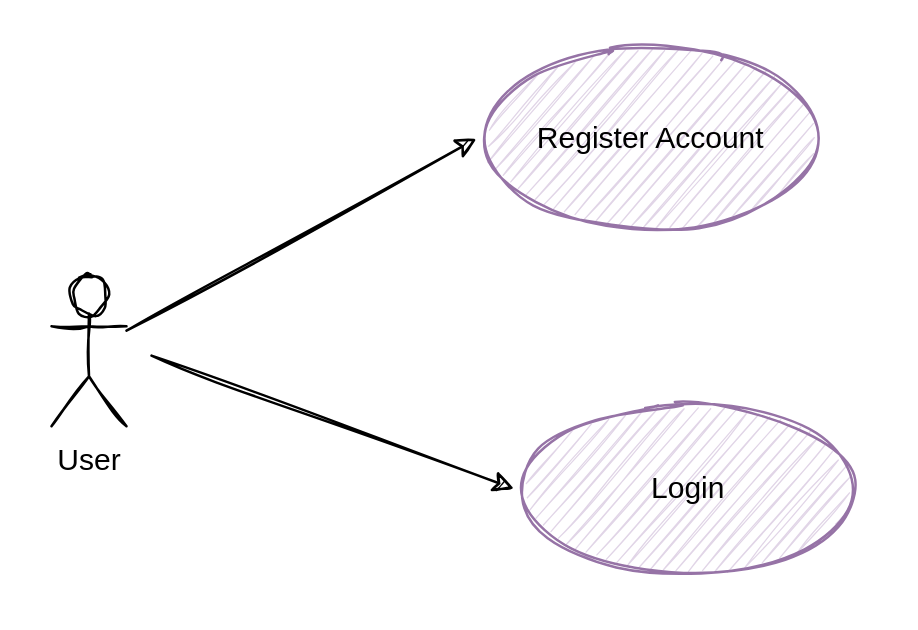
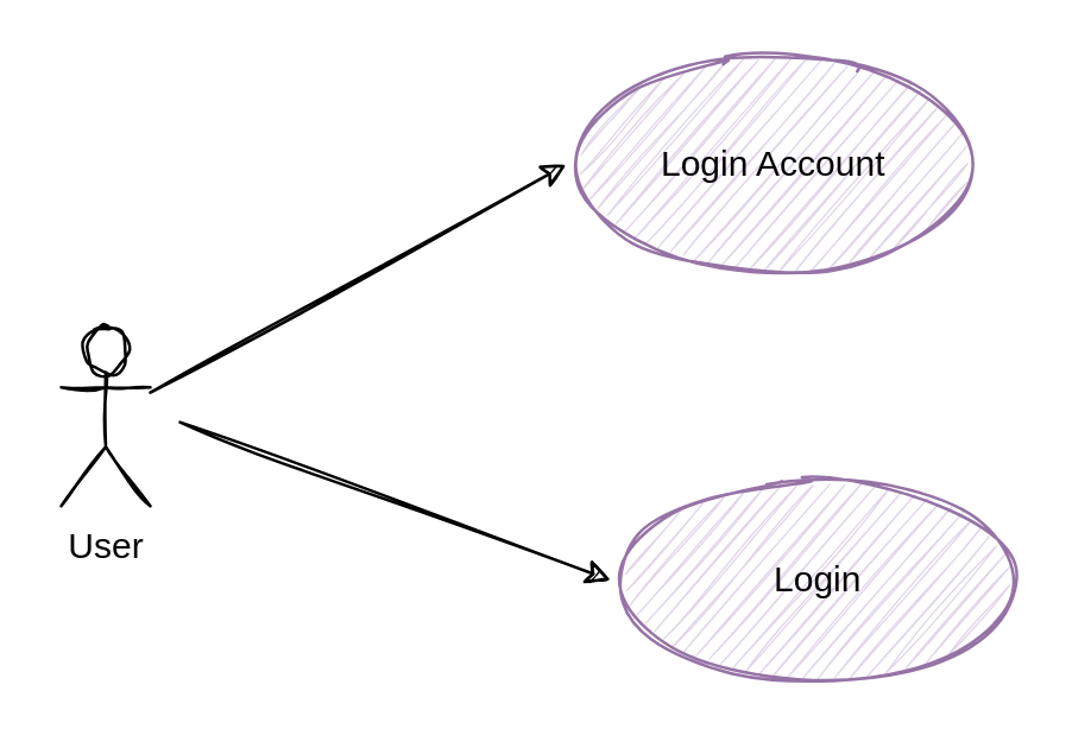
  <mxCell id="0" />
  <mxCell id="1" parent="0" />
  <mxCell id="2" value="User" style="shape=umlActor;verticalLabelPosition=bottom;verticalAlign=top;html=1;sketch=1;" parent="1" vertex="1"><mxGeometry x="20" y="110" width="30" height="60" as="geometry" /></mxCell>
- <mxCell id="3" value="Register Account" style="ellipse;whiteSpace=wrap;html=1;sketch=1;fillColor=#e1d5e7;strokeColor=#9673a6;" parent="1" vertex="1"><mxGeometry x="190" y="20" width="140" height="70" as="geometry" /></mxCell>
+ <mxCell id="3" value="Login Account" style="ellipse;whiteSpace=wrap;html=1;sketch=1;fillColor=#e1d5e7;strokeColor=#9673a6;" parent="1" vertex="1"><mxGeometry x="190" y="20" width="140" height="70" as="geometry" /></mxCell>
  <mxCell id="4" value="" style="endArrow=classic;html=1;rounded=0;sketch=1;entryX=0;entryY=0.5;entryDx=0;entryDy=0;" parent="1" source="2" target="3" edge="1"><mxGeometry width="50" height="50" relative="1" as="geometry"><mxPoint x="280" y="220" as="sourcePoint" /><mxPoint x="330" y="170" as="targetPoint" /></mxGeometry></mxCell>
  <mxCell id="5" value="Login" style="ellipse;whiteSpace=wrap;html=1;sketch=1;fillColor=#e1d5e7;strokeColor=#9673a6;" vertex="1" parent="1"><mxGeometry x="205" y="160" width="140" height="70" as="geometry" /></mxCell>
  <mxCell id="6" value="" style="endArrow=classic;html=1;rounded=0;sketch=1;entryX=0;entryY=0.5;entryDx=0;entryDy=0;" edge="1" parent="1" target="5"><mxGeometry width="50" height="50" relative="1" as="geometry"><mxPoint x="60" y="141.774" as="sourcePoint" /><mxPoint x="200" y="65" as="targetPoint" /></mxGeometry></mxCell>
